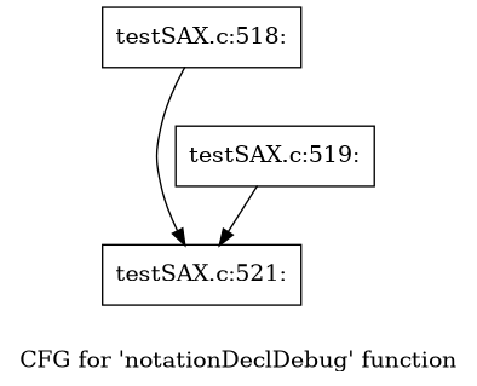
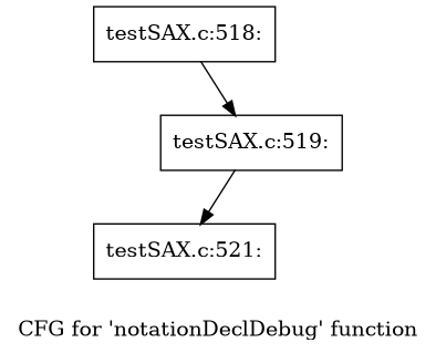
  digraph {
    label="CFG for 'notationDeclDebug' function"
    node [shape=record]
    n1 [label="{testSAX.c:518:}"]
    n2 [label="{testSAX.c:521:}"]
    n3 [label="{testSAX.c:519:}"]
-   n1 -> n2
+   n1 -> n3
    n3 -> n2
  }
